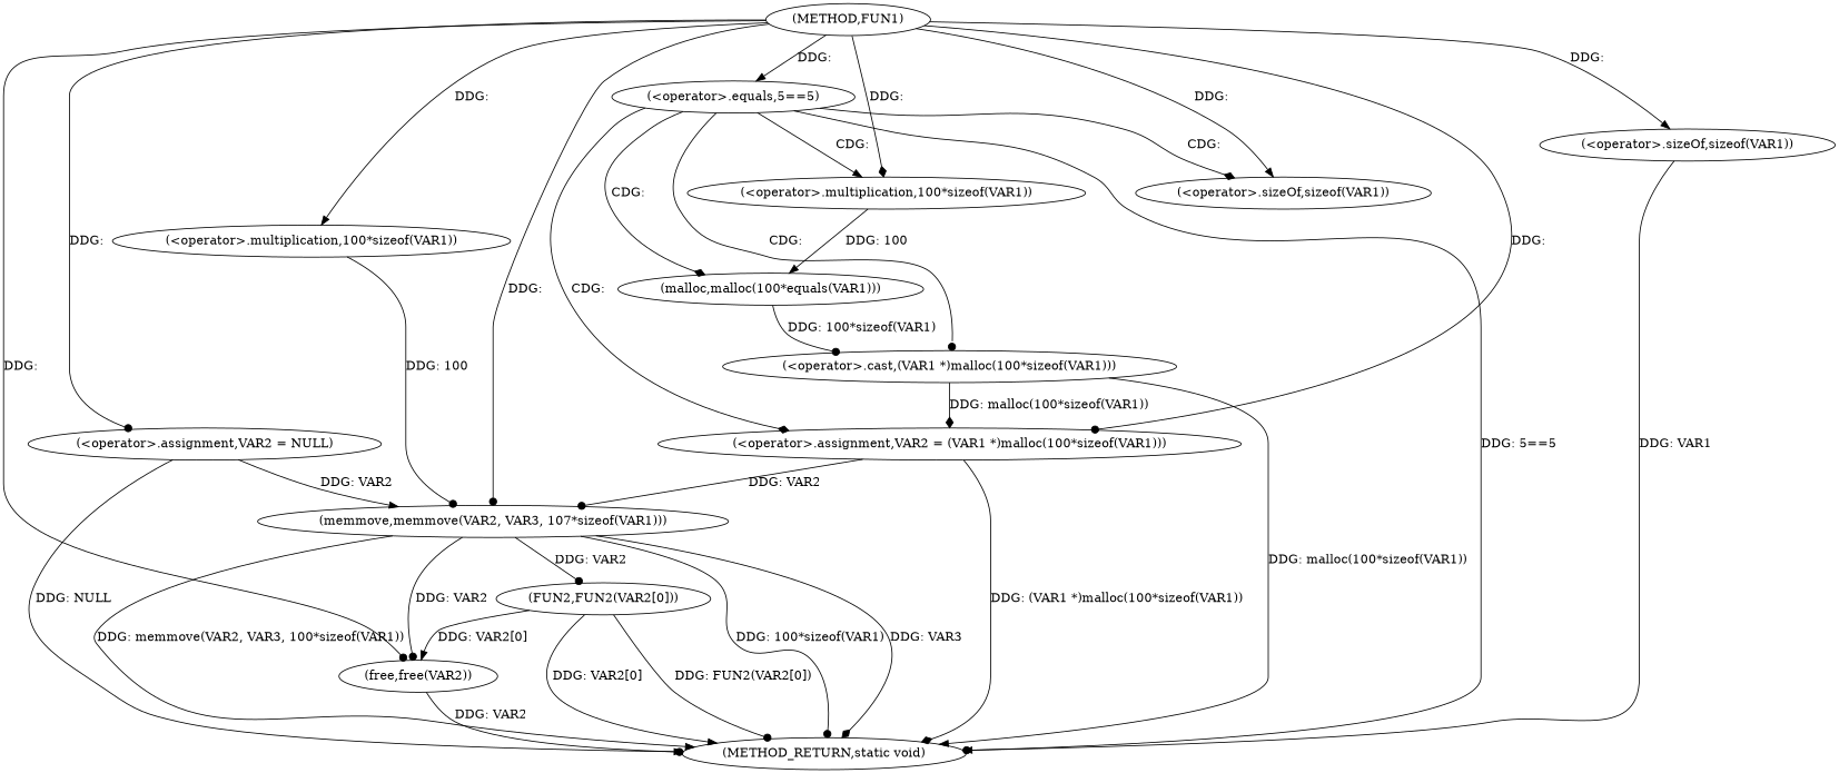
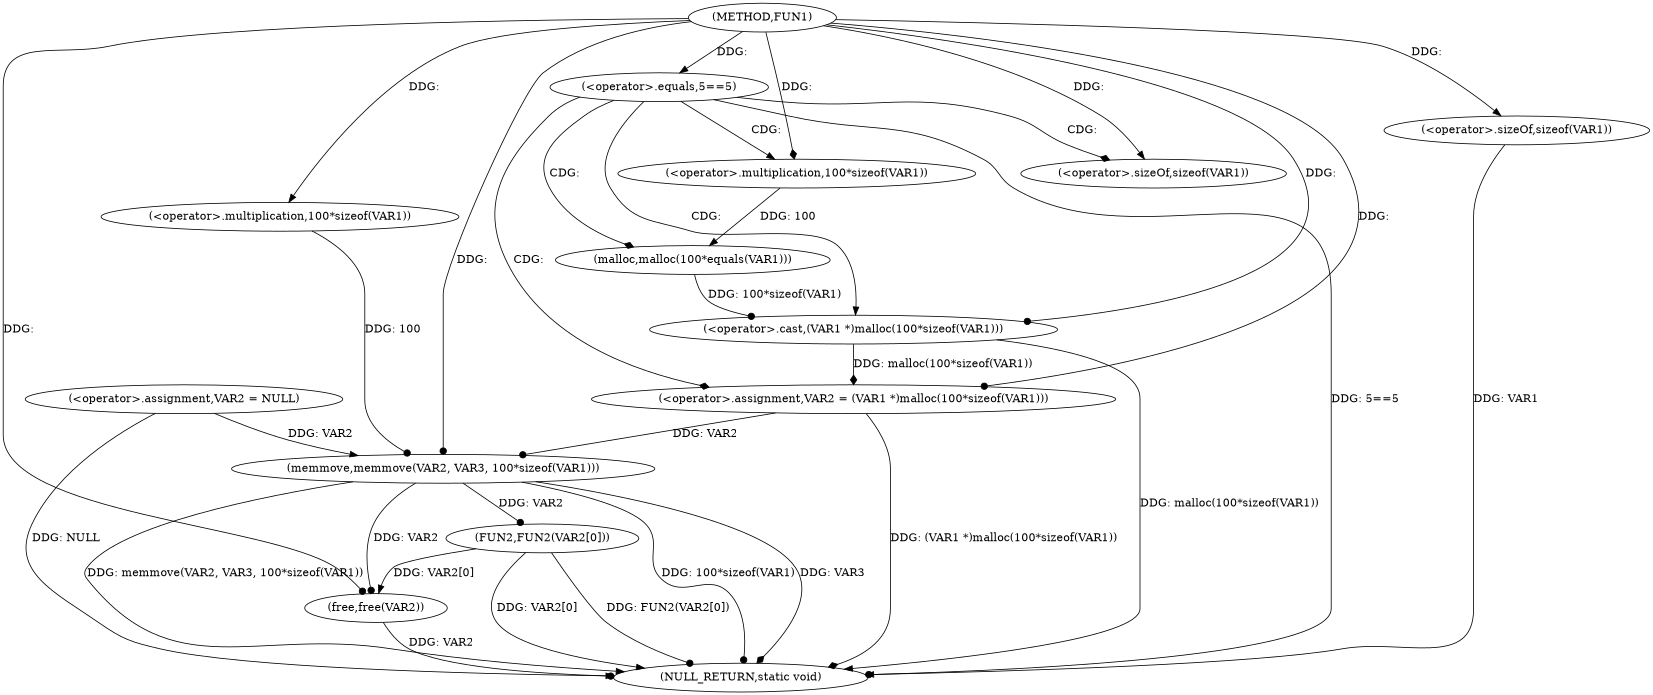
  digraph {
    edge [arrowhead=normal]
    n1 [label="(METHOD,FUN1)"]
    n2 [label="(<operator>.assignment,VAR2 = NULL)"]
    n3 [label="(<operator>.equals,5==5)"]
    n4 [label="(<operator>.assignment,VAR2 = (VAR1 *)malloc(100*sizeof(VAR1)))"]
    n5 [label="(<operator>.multiplication,100*sizeof(VAR1))"]
    n6 [label="(<operator>.sizeOf,sizeof(VAR1))"]
-   n7 [label="(memmove,memmove(VAR2, VAR3, 107*sizeof(VAR1)))"]
+   n7 [label="(memmove,memmove(VAR2, VAR3, 100*sizeof(VAR1)))"]
    n8 [label="(<operator>.multiplication,100*sizeof(VAR1))"]
    n9 [label="(<operator>.sizeOf,sizeof(VAR1))"]
    n10 [label="(free,free(VAR2))"]
-   n11 [label="(METHOD_RETURN,static void)"]
+   n11 [label="(NULL_RETURN,static void)"]
    n12 [label="(<operator>.cast,(VAR1 *)malloc(100*sizeof(VAR1)))"]
    n13 [label="(malloc,malloc(100*equals(VAR1)))"]
    n14 [label="(FUN2,FUN2(VAR2[0]))"]
-   n1 -> n2 [arrowhead=dot label="DDG: "]
+   n1 -> n12 [arrowhead=dot label="DDG: "]
    n1 -> n3 [label="DDG: "]
    n1 -> n4 [arrowhead=dot label="DDG: "]
    n1 -> n5 [arrowhead=diamond label="DDG: "]
    n1 -> n6 [label="DDG: "]
    n1 -> n7 [arrowhead=dot label="DDG: "]
    n1 -> n8 [label="DDG: "]
    n1 -> n9 [label="DDG: "]
    n1 -> n10 [arrowhead=dot label="DDG: "]
    n2 -> n7 [label="DDG: VAR2"]
    n2 -> n11 [label="DDG: NULL"]
    n3 -> n4 [arrowhead=diamond label="CDG: "]
    n3 -> n5 [label="CDG: "]
    n3 -> n6 [arrowhead=diamond label="CDG: "]
    n3 -> n11 [label="DDG: 5==5"]
-   n3 -> n12 [arrowhead=dot label="CDG: "]
+   n3 -> n12 [label="CDG: "]
    n3 -> n13 [arrowhead=diamond label="CDG: "]
    n4 -> n7 [arrowhead=dot label="DDG: VAR2"]
    n4 -> n11 [arrowhead=diamond label="DDG: (VAR1 *)malloc(100*sizeof(VAR1))"]
    n5 -> n13 [label="DDG: 100"]
    n7 -> n10 [arrowhead=dot label="DDG: VAR2"]
    n7 -> n11 [arrowhead=dot label="DDG: 100*sizeof(VAR1)"]
    n7 -> n11 [arrowhead=diamond label="DDG: VAR3"]
    n7 -> n11 [label="DDG: memmove(VAR2, VAR3, 100*sizeof(VAR1))"]
    n7 -> n14 [arrowhead=dot label="DDG: VAR2"]
    n8 -> n7 [arrowhead=dot label="DDG: 100"]
    n9 -> n11 [arrowhead=dot label="DDG: VAR1"]
    n10 -> n11 [arrowhead=dot label="DDG: VAR2"]
    n12 -> n4 [arrowhead=diamond label="DDG: malloc(100*sizeof(VAR1))"]
    n12 -> n11 [label="DDG: malloc(100*sizeof(VAR1))"]
    n13 -> n12 [arrowhead=dot label="DDG: 100*sizeof(VAR1)"]
    n14 -> n10 [label="DDG: VAR2[0]"]
    n14 -> n11 [label="DDG: VAR2[0]"]
    n14 -> n11 [arrowhead=dot label="DDG: FUN2(VAR2[0])"]
  }
